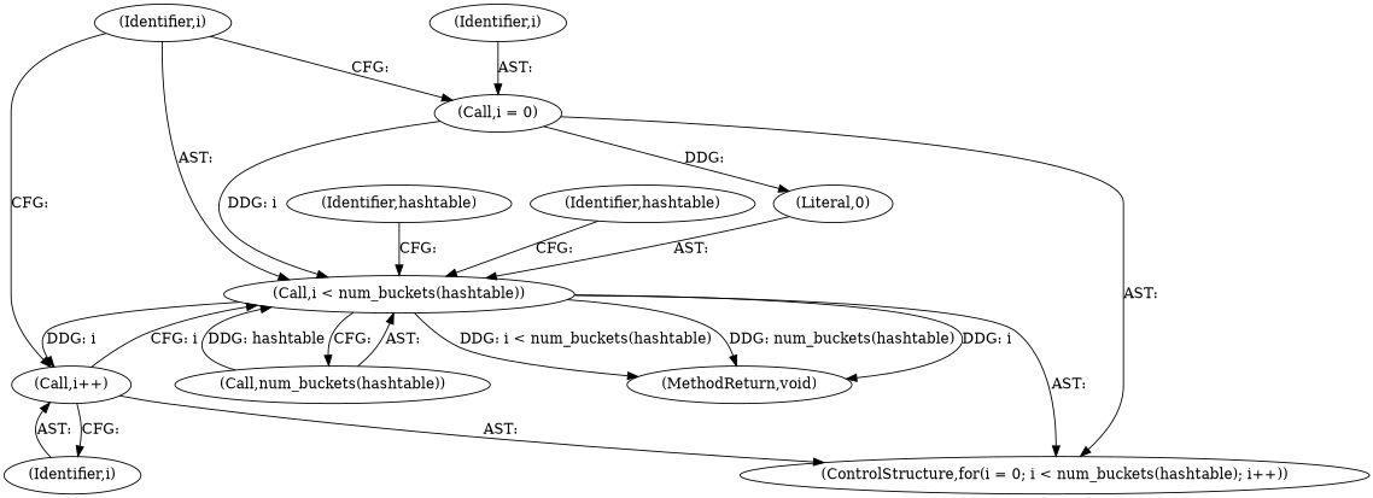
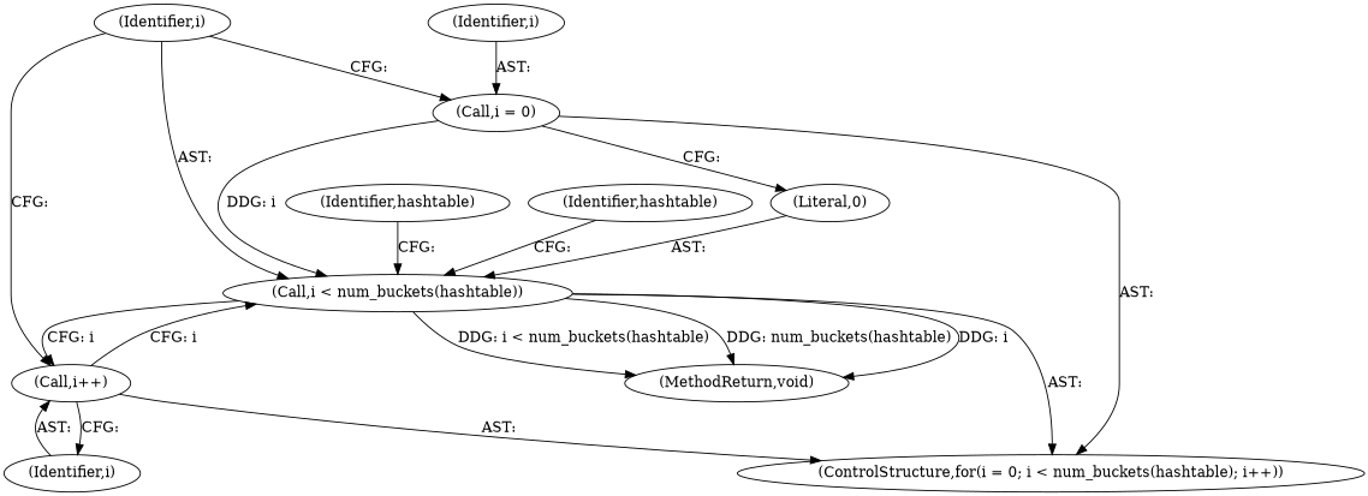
  digraph {
    n1 [label="(Call,i = 0)"]
    n2 [label="(Call,i < num_buckets(hashtable))"]
    n3 [label="(ControlStructure,for(i = 0; i < num_buckets(hashtable); i++))"]
    n4 [label="(Literal,0)"]
    n5 [label="(Call,i++)"]
-   n6 [label="(Call,num_buckets(hashtable))"]
    n7 [label="(MethodReturn,void)"]
    n8 [label="(Identifier,i)"]
    n9 [label="(Identifier,hashtable)"]
    n10 [label="(Identifier,i)"]
    n11 [label="(Identifier,hashtable)"]
    n12 [label="(Identifier,i)"]
    n1 -> n2 [label="DDG: i"]
    n1 -> n3 [label="AST: "]
-   n1 -> n4 [label="DDG: "]
+   n1 -> n4 [label="CFG: "]
    n2 -> n3 [label="AST: "]
-   n2 -> n5 [label="DDG: i"]
-   n2 -> n6 [label="CFG: "]
+   n2 -> n5 [label="CFG: i"]
    n2 -> n7 [label="DDG: num_buckets(hashtable)"]
    n2 -> n7 [label="DDG: i"]
    n2 -> n7 [label="DDG: i < num_buckets(hashtable)"]
    n4 -> n2 [label="AST: "]
    n5 -> n2 [label="CFG: i"]
    n5 -> n3 [label="AST: "]
    n5 -> n8 [label="CFG: "]
-   n6 -> n2 [label="AST: "]
-   n6 -> n2 [label="DDG: hashtable"]
    n8 -> n5 [label="AST: "]
    n9 -> n2 [label="CFG: "]
    n10 -> n1 [label="CFG: "]
    n10 -> n2 [label="AST: "]
    n10 -> n5 [label="CFG: "]
    n11 -> n2 [label="CFG: "]
    n12 -> n1 [label="AST: "]
  }
